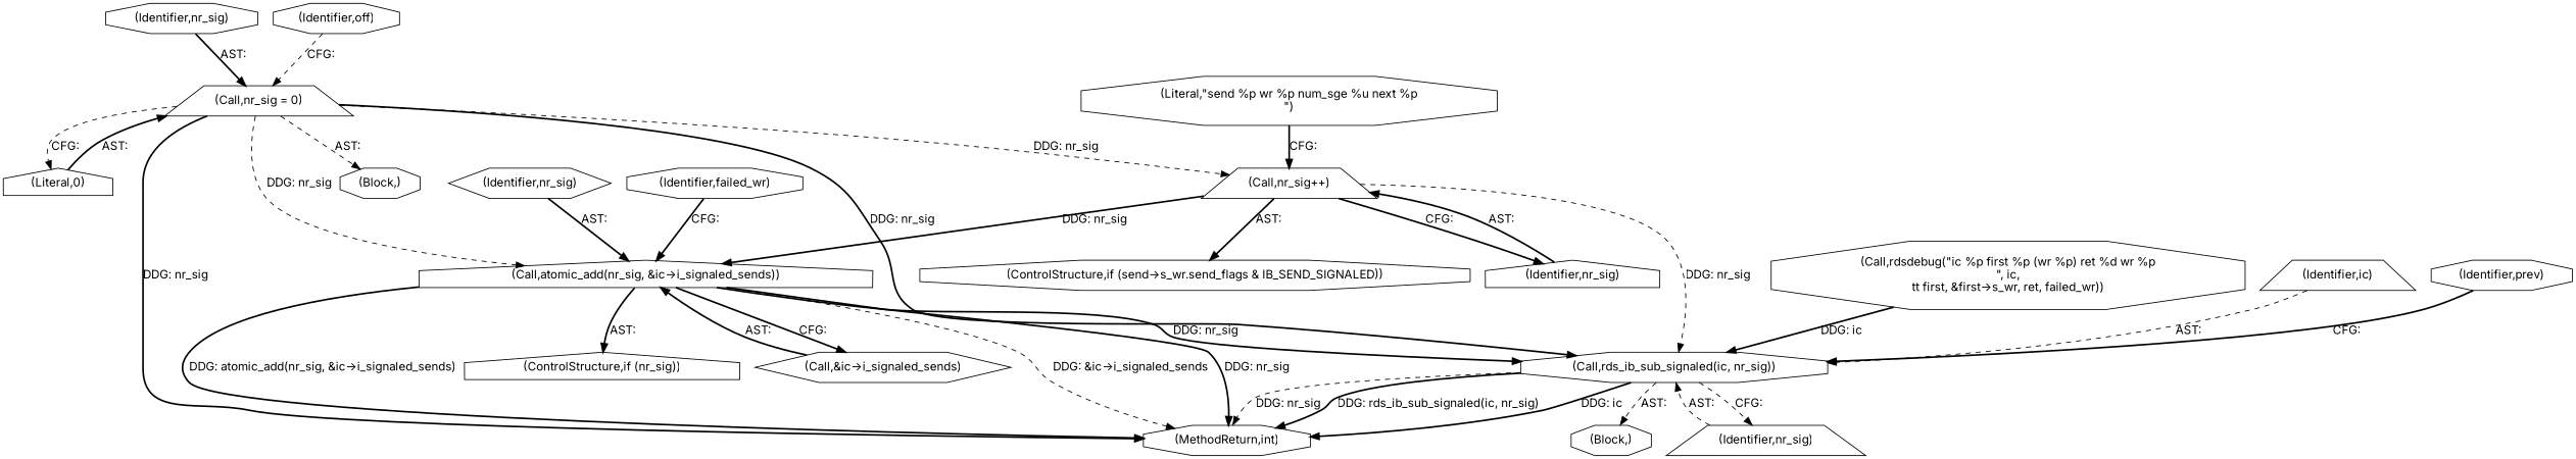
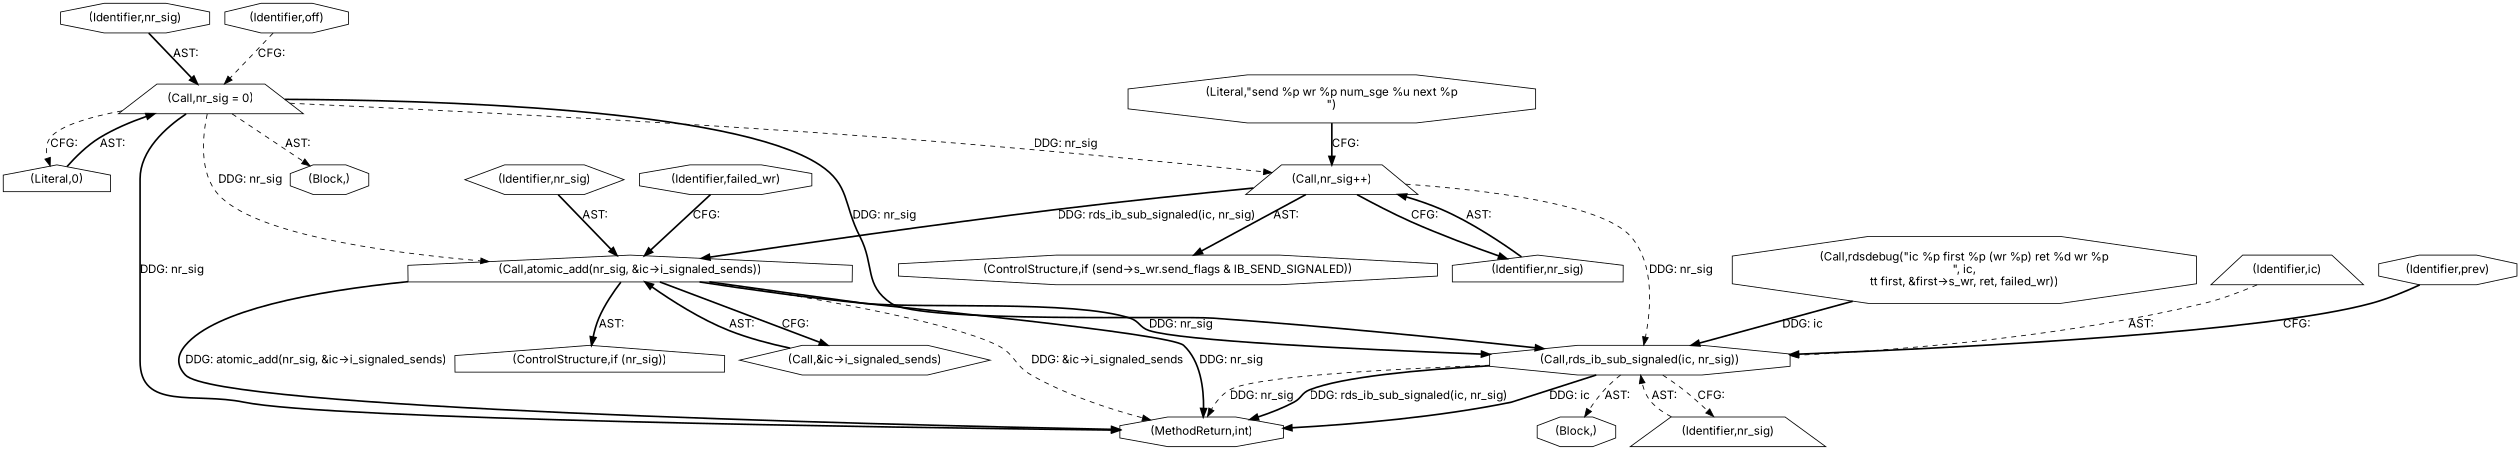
  digraph {
    fontname=Inter
    node [fontname=Inter shape=octagon]
    edge [fontname=Inter style=bold]
    n1 [label="(Call,atomic_add(nr_sig, &ic->i_signaled_sends))" shape=house]
    n2 [label="(Call,rds_ib_sub_signaled(ic, nr_sig))"]
    n3 [label="(ControlStructure,if (nr_sig))" shape=house]
    n4 [label="(MethodReturn,int)"]
    n5 [label="(Call,&ic->i_signaled_sends)" shape=hexagon]
    n6 [label="(Block,)"]
    n7 [label="(Identifier,nr_sig)" shape=trapezium]
    n8 [label="(Call,nr_sig++)" shape=trapezium]
    n9 [label="(Identifier,nr_sig)" shape=house]
    n10 [label="(ControlStructure,if (send->s_wr.send_flags & IB_SEND_SIGNALED))"]
    n11 [label="(Call,nr_sig = 0)" shape=trapezium]
    n12 [label="(Literal,0)" shape=house]
    n13 [label="(Block,)"]
    n14 [label="(Call,rdsdebug(\"ic %p first %p (wr %p) ret %d wr %p\n\", ic,\n\t\t first, &first->s_wr, ret, failed_wr))"]
    n15 [label="(Identifier,nr_sig)" shape=hexagon]
    n16 [label="(Identifier,nr_sig)"]
    n17 [label="(Literal,\"send %p wr %p num_sge %u next %p\n\")"]
    n18 [label="(Identifier,off)"]
    n19 [label="(Identifier,ic)" shape=trapezium]
    n20 [label="(Identifier,prev)"]
    n21 [label="(Identifier,failed_wr)"]
    n1 -> n2 [label="DDG: nr_sig"]
    n1 -> n3 [label="AST: "]
    n1 -> n4 [label="DDG: atomic_add(nr_sig, &ic->i_signaled_sends)"]
    n1 -> n4 [label="DDG: &ic->i_signaled_sends" style=dashed]
    n1 -> n4 [label="DDG: nr_sig"]
    n1 -> n5 [label="CFG: "]
    n2 -> n4 [label="DDG: ic"]
    n2 -> n4 [label="DDG: nr_sig" style=dashed]
    n2 -> n4 [label="DDG: rds_ib_sub_signaled(ic, nr_sig)"]
    n2 -> n6 [label="AST: " style=dashed]
    n2 -> n7 [label="CFG: " style=dashed]
    n5 -> n1 [label="AST: "]
    n7 -> n2 [label="AST: " style=dashed]
-   n8 -> n1 [label="DDG: nr_sig"]
+   n8 -> n1 [label="DDG: rds_ib_sub_signaled(ic, nr_sig)"]
    n8 -> n2 [label="DDG: nr_sig" style=dashed]
    n8 -> n9 [label="CFG: "]
    n8 -> n10 [label="AST: "]
    n9 -> n8 [label="AST: "]
    n11 -> n1 [label="DDG: nr_sig" style=dashed]
    n11 -> n2 [label="DDG: nr_sig"]
    n11 -> n4 [label="DDG: nr_sig"]
    n11 -> n8 [label="DDG: nr_sig" style=dashed]
    n11 -> n12 [label="CFG: " style=dashed]
    n11 -> n13 [label="AST: " style=dashed]
    n12 -> n11 [label="AST: "]
    n14 -> n2 [label="DDG: ic"]
    n15 -> n1 [label="AST: "]
    n16 -> n11 [label="AST: "]
    n17 -> n8 [label="CFG: "]
    n18 -> n11 [label="CFG: " style=dashed]
    n19 -> n2 [label="AST: " style=dashed]
    n20 -> n2 [label="CFG: "]
    n21 -> n1 [label="CFG: "]
  }
